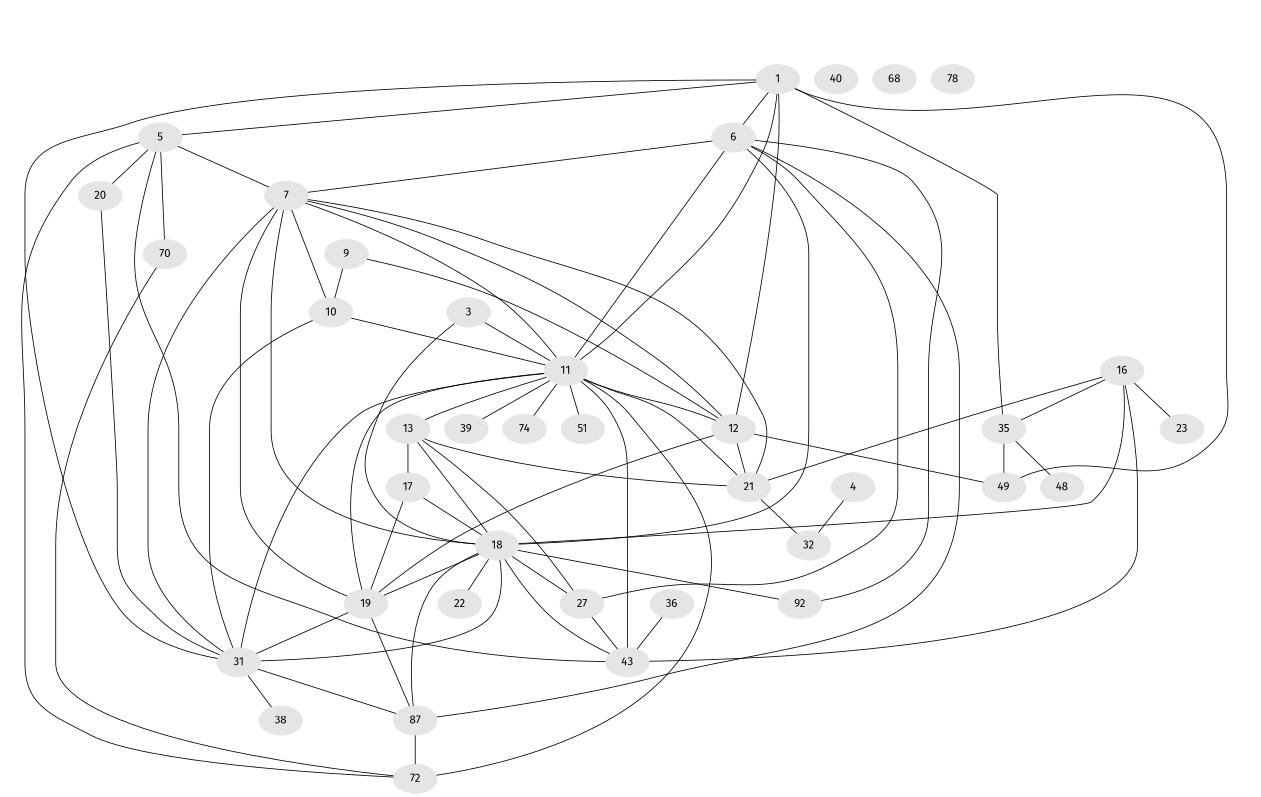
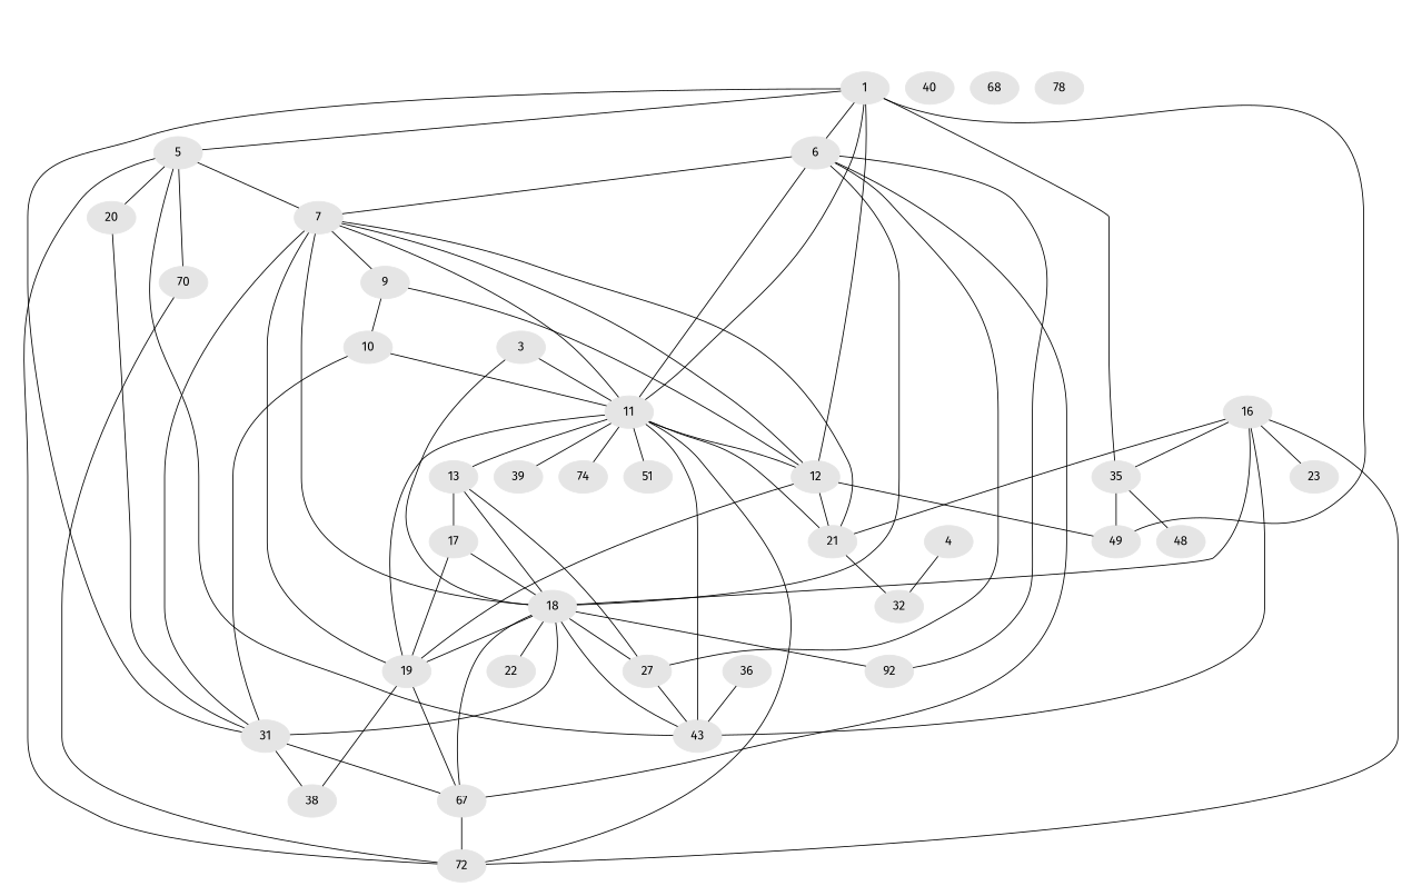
  graph {
    fontname="Fira Sans"
    node [color=gray90 fontname="Fira Sans" style=filled]
    edge [fontname="Fira Sans"]
    1 [super="+24+2+57"]
    5 [super="+42"]
    6 [super="+76+14+25"]
    11 [super="+29+58+82+35"]
    12 [super="+34"]
    31 [super="+53+37+33"]
    n7 [label=35 super="+54"]
    49 [super="+61"]
    7 [super="+41"]
    20
    43 [super="+44"]
    70 [super="+91"]
    72 [super="+86"]
    18 [super="+26+50+64"]
    27 [super="+73+88"]
-   67 [label=87]
+   67
    92 [super="+94"]
    51
    19 [super="+69"]
    21 [super="+30+55+28"]
    13 [super="+77"]
    39
    74
    38 [super="+56"]
    48
    3
    22
    32 [super="+85"]
    4
    9 [super="+15"]
    10
    17 [super="+65+52"]
    16 [super="+59"]
    23
    36
    40
    68
    78
    1 -- 5
    1 -- 6
    1 -- 11 [weight=2]
    1 -- 12
    1 -- 31 [weight=2]
    1 -- n7 [weight=2]
    1 -- 49
    5 -- 7
    5 -- 20
    5 -- 43
    5 -- 70
    5 -- 72
    6 -- 11
    6 -- 7
    6 -- 18 [weight=4]
    6 -- 27
    6 -- 67
    6 -- 92
    11 -- 12
-   11 -- 31
    11 -- 43 [weight=2]
    11 -- 72
    11 -- 51
    11 -- 19
    11 -- 21
    11 -- 13
    11 -- 39
    11 -- 74
    12 -- 49
    12 -- 19
    12 -- 21
    31 -- 67
    31 -- 38
    n7 -- 49
    n7 -- 48
    7 -- 11
    7 -- 12 [weight=2]
    7 -- 31
    7 -- 18 [weight=4]
    7 -- 19
    7 -- 21
-   7 -- 10
+   7 -- 9
    20 -- 31
    70 -- 72
    18 -- 31
    18 -- 43
    18 -- 27
    18 -- 67 [weight=2]
    18 -- 92
    18 -- 19
    18 -- 22
    27 -- 43
    67 -- 72
-   19 -- 31
+   19 -- 38
    19 -- 67
    21 -- 32
    13 -- 18
    13 -- 27
-   13 -- 21
    13 -- 17
    3 -- 11
    3 -- 18
    4 -- 32
    9 -- 12
    9 -- 10
    10 -- 11
    10 -- 31
    17 -- 18
    17 -- 19
    16 -- n7
    16 -- 43
+   16 -- 72
    16 -- 18
    16 -- 21
    16 -- 23
    36 -- 43
  }
